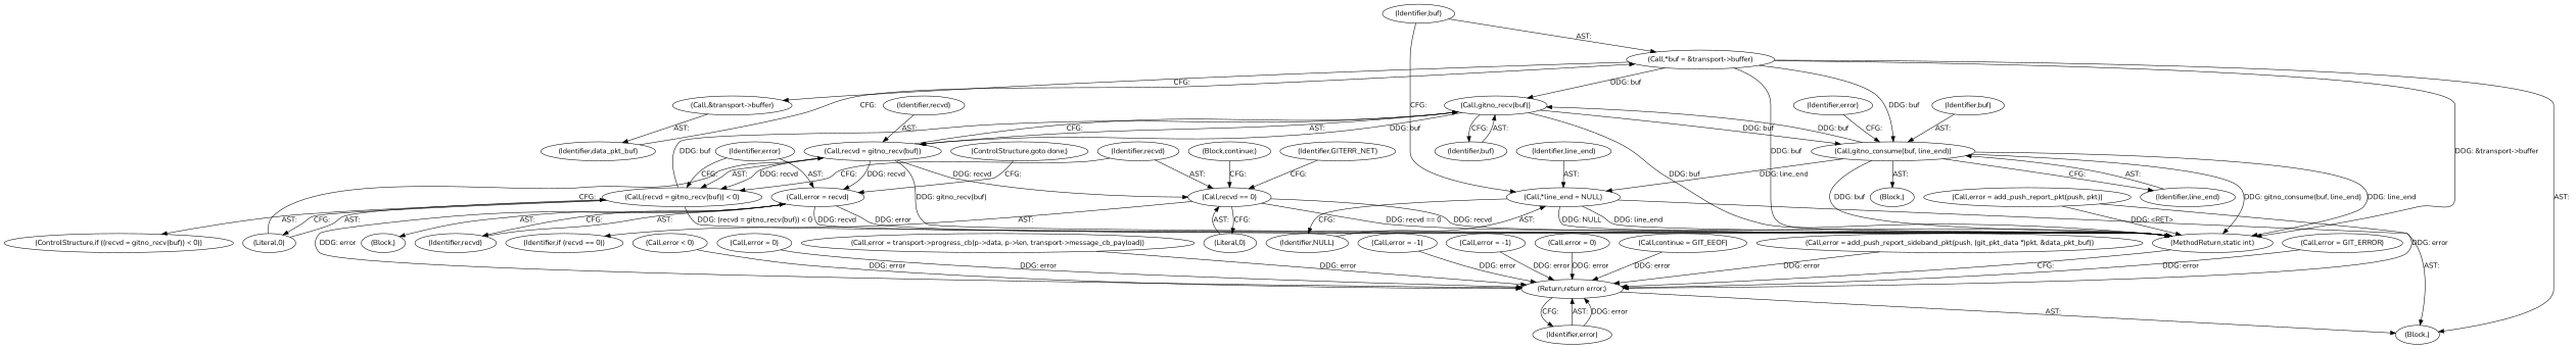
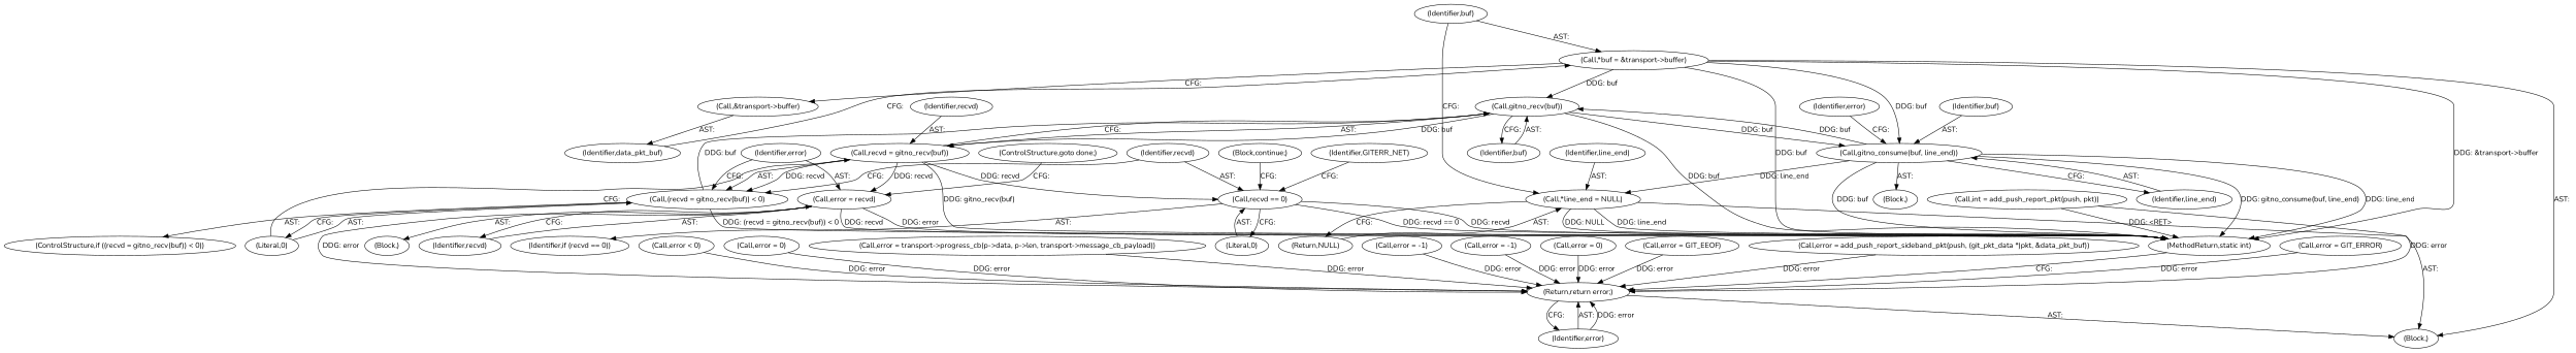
  digraph {
    fontname=Nunito
    node [fontname=Nunito]
    edge [fontname=Nunito]
    n1 [label="(Call,gitno_recv(buf))"]
    n2 [label="(Call,gitno_consume(buf, line_end))"]
    n3 [label="(Call,recvd = gitno_recv(buf))"]
    n4 [label="(Identifier,buf)"]
    n5 [label="(MethodReturn,static int)"]
    n6 [label="(Block,)"]
    n7 [label="(Identifier,line_end)"]
    n8 [label="(Call,*line_end = NULL)"]
    n9 [label="(Call,(recvd = gitno_recv(buf)) < 0)"]
    n10 [label="(Literal,0)"]
    n11 [label="(ControlStructure,if ((recvd = gitno_recv(buf)) < 0))"]
    n12 [label="(Call,error = recvd)"]
    n13 [label="(Call,recvd == 0)"]
    n14 [label="(Return,return error;)"]
    n15 [label="(Call,*buf = &transport->buffer)"]
    n16 [label="(Call,&transport->buffer)"]
    n17 [label="(Block,)"]
    n18 [label="(Identifier,data_pkt_buf)"]
-   n19 [label="(Identifier,NULL)"]
+   n19 [label="(Return,NULL)"]
    n20 [label="(Identifier,recvd)"]
    n21 [label="(Block,)"]
    n22 [label="(Identifier,if (recvd == 0))"]
    n23 [label="(Literal,0)"]
    n24 [label="(Identifier,error)"]
    n25 [label="(Call,error = GIT_ERROR)"]
    n26 [label="(Identifier,buf)"]
    n27 [label="(Identifier,recvd)"]
    n28 [label="(Block,continue;)"]
    n29 [label="(Identifier,recvd)"]
    n30 [label="(Identifier,buf)"]
    n31 [label="(Identifier,line_end)"]
    n32 [label="(Identifier,GITERR_NET)"]
    n33 [label="(Call,error < 0)"]
    n34 [label="(Call,error = 0)"]
    n35 [label="(ControlStructure,goto done;)"]
    n36 [label="(Call,error = transport->progress_cb(p->data, p->len, transport->message_cb_payload))"]
    n37 [label="(Call,error = -1)"]
    n38 [label="(Call,error = -1)"]
    n39 [label="(Identifier,error)"]
    n40 [label="(Call,error = 0)"]
-   n41 [label="(Call,continue = GIT_EEOF)"]
+   n41 [label="(Call,error = GIT_EEOF)"]
    n42 [label="(Call,error = add_push_report_sideband_pkt(push, (git_pkt_data *)pkt, &data_pkt_buf))"]
-   n43 [label="(Call,error = add_push_report_pkt(push, pkt))"]
+   n43 [label="(Call,int = add_push_report_pkt(push, pkt))"]
    n44 [label="(Identifier,error)"]
    n1 -> n2 [label="DDG: buf"]
    n1 -> n3 [label="AST: "]
    n1 -> n3 [label="DDG: buf"]
    n1 -> n4 [label="CFG: "]
    n1 -> n5 [label="DDG: buf"]
    n2 -> n1 [label="DDG: buf"]
    n2 -> n5 [label="DDG: gitno_consume(buf, line_end)"]
    n2 -> n5 [label="DDG: line_end"]
    n2 -> n5 [label="DDG: buf"]
    n2 -> n6 [label="AST: "]
    n2 -> n7 [label="CFG: "]
    n2 -> n8 [label="DDG: line_end"]
    n3 -> n1 [label="CFG: "]
    n3 -> n5 [label="DDG: gitno_recv(buf)"]
    n3 -> n9 [label="AST: "]
    n3 -> n9 [label="DDG: recvd"]
    n3 -> n12 [label="DDG: recvd"]
    n3 -> n13 [label="DDG: recvd"]
    n4 -> n1 [label="AST: "]
    n5 -> n14 [label="CFG: "]
    n7 -> n2 [label="AST: "]
    n8 -> n5 [label="DDG: NULL"]
    n8 -> n5 [label="DDG: line_end"]
    n8 -> n17 [label="AST: "]
    n8 -> n19 [label="CFG: "]
    n9 -> n1 [label="DDG: buf"]
    n9 -> n5 [label="DDG: (recvd = gitno_recv(buf)) < 0"]
    n9 -> n10 [label="CFG: "]
    n9 -> n11 [label="AST: "]
    n10 -> n3 [label="CFG: "]
    n10 -> n9 [label="AST: "]
    n12 -> n5 [label="DDG: error"]
    n12 -> n5 [label="DDG: recvd"]
    n12 -> n14 [label="DDG: error"]
    n12 -> n20 [label="CFG: "]
    n12 -> n21 [label="AST: "]
    n13 -> n5 [label="DDG: recvd == 0"]
    n13 -> n5 [label="DDG: recvd"]
    n13 -> n22 [label="AST: "]
    n13 -> n23 [label="CFG: "]
    n14 -> n17 [label="AST: "]
    n14 -> n24 [label="CFG: "]
    n15 -> n1 [label="DDG: buf"]
    n15 -> n2 [label="DDG: buf"]
    n15 -> n5 [label="DDG: &transport->buffer"]
    n15 -> n5 [label="DDG: buf"]
    n15 -> n16 [label="CFG: "]
    n15 -> n17 [label="AST: "]
    n16 -> n18 [label="AST: "]
    n18 -> n15 [label="CFG: "]
    n19 -> n8 [label="AST: "]
    n20 -> n12 [label="AST: "]
    n23 -> n13 [label="AST: "]
    n24 -> n14 [label="AST: "]
    n24 -> n14 [label="DDG: error"]
    n25 -> n14 [label="DDG: error"]
    n26 -> n2 [label="AST: "]
    n27 -> n3 [label="AST: "]
    n28 -> n13 [label="CFG: "]
    n29 -> n9 [label="CFG: "]
    n29 -> n13 [label="AST: "]
    n30 -> n8 [label="CFG: "]
    n30 -> n15 [label="AST: "]
    n31 -> n8 [label="AST: "]
    n32 -> n13 [label="CFG: "]
    n33 -> n14 [label="DDG: error"]
    n34 -> n14 [label="DDG: error"]
    n35 -> n12 [label="CFG: "]
    n36 -> n14 [label="DDG: error"]
    n37 -> n14 [label="DDG: error"]
    n38 -> n14 [label="DDG: error"]
    n39 -> n2 [label="CFG: "]
    n40 -> n14 [label="DDG: error"]
    n41 -> n14 [label="DDG: error"]
    n42 -> n14 [label="DDG: error"]
    n43 -> n5 [label="DDG: <RET>"]
    n43 -> n14 [label="DDG: error"]
    n44 -> n9 [label="CFG: "]
    n44 -> n12 [label="AST: "]
  }
